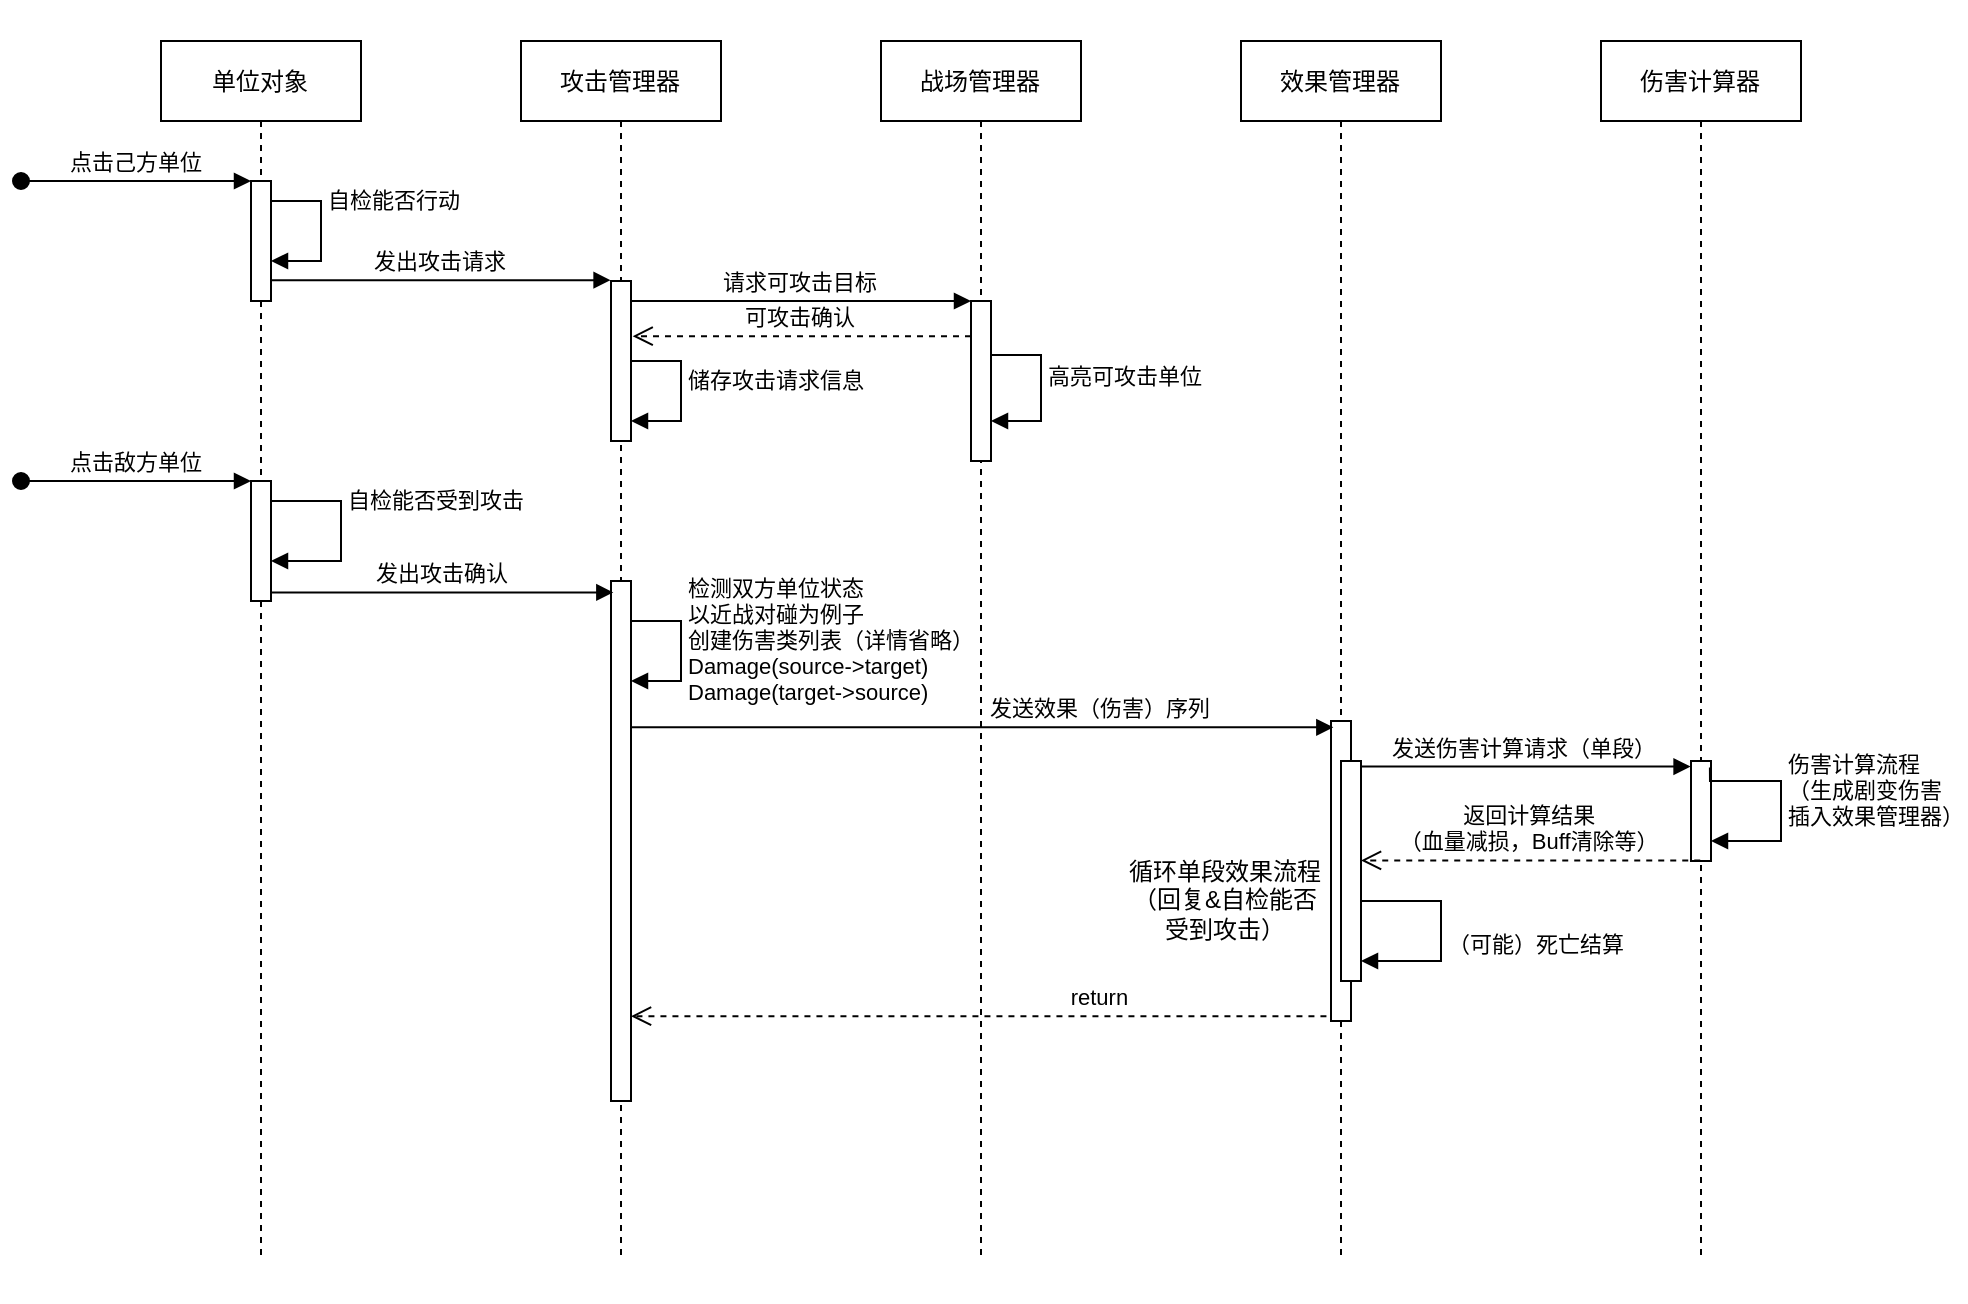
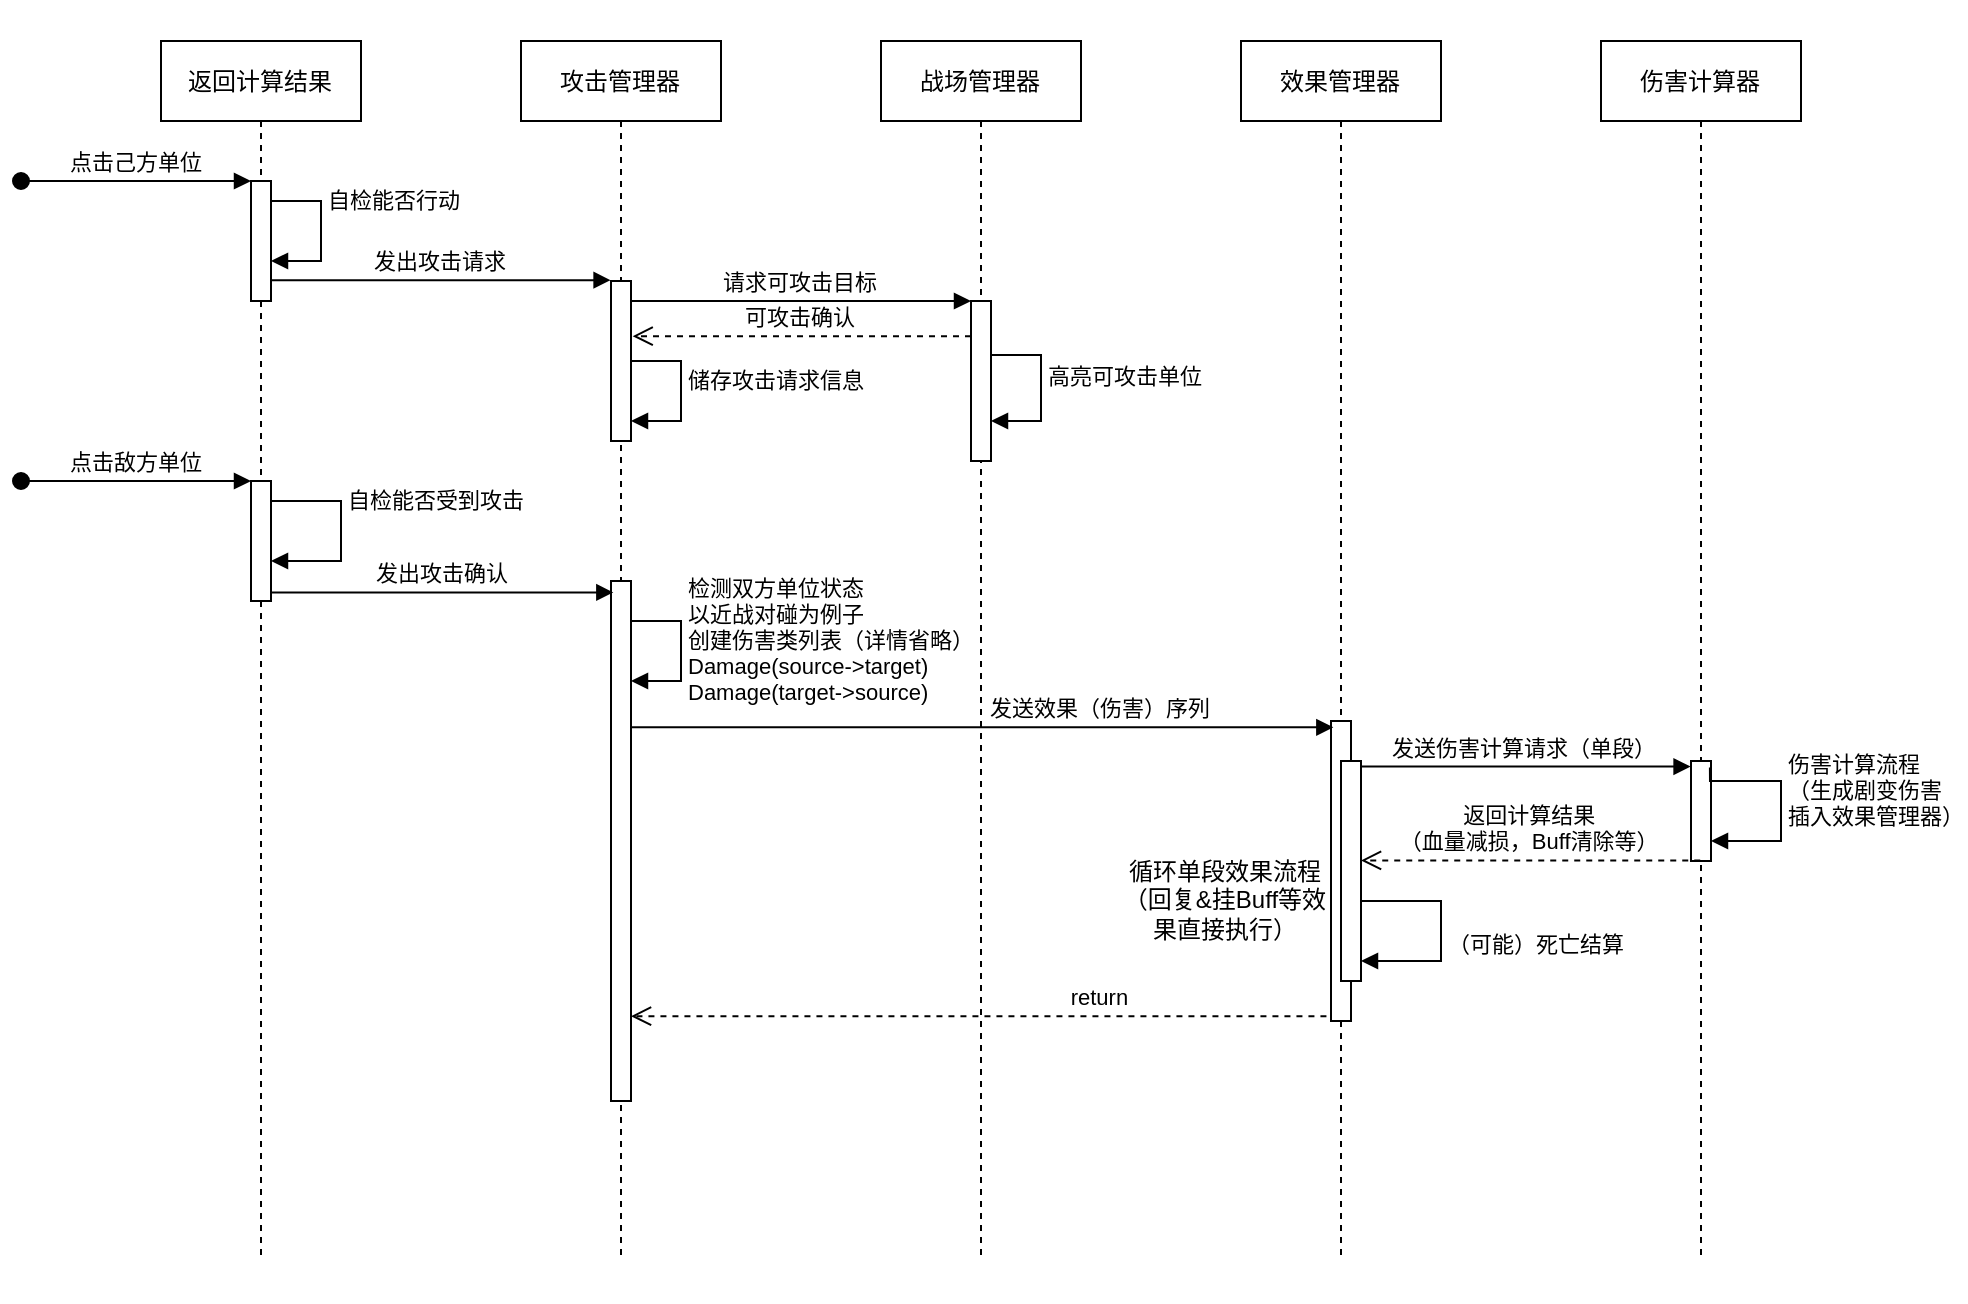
  <mxCell id="0" />
  <mxCell id="1" parent="0" />
  <mxCell id="2" value="攻击管理器" style="shape=umlLifeline;perimeter=lifelinePerimeter;container=1;collapsible=0;recursiveResize=0;rounded=0;shadow=0;strokeWidth=1;" parent="1" vertex="1"><mxGeometry x="200" y="20" width="100" height="610" as="geometry" /></mxCell>
  <mxCell id="3" value="" style="points=[];perimeter=orthogonalPerimeter;rounded=0;shadow=0;strokeWidth=1;" parent="2" vertex="1"><mxGeometry x="45" y="120" width="10" height="80" as="geometry" /></mxCell>
  <mxCell id="4" value="" style="points=[];perimeter=orthogonalPerimeter;rounded=0;shadow=0;strokeWidth=1;" parent="2" vertex="1"><mxGeometry x="45" y="270" width="10" height="260" as="geometry" /></mxCell>
  <mxCell id="5" value="储存攻击请求信息" style="edgeStyle=orthogonalEdgeStyle;html=1;align=left;spacingLeft=2;endArrow=block;rounded=0;" parent="2" source="3" target="3" edge="1"><mxGeometry x="-0.126" relative="1" as="geometry"><mxPoint x="55.0" y="160.004" as="sourcePoint" /><Array as="points"><mxPoint x="80" y="160" /><mxPoint x="80" y="190" /></Array><mxPoint x="55.0" y="190.004" as="targetPoint" /><mxPoint as="offset" /></mxGeometry></mxCell>
  <mxCell id="6" value="检测双方单位状态&lt;br&gt;以近战对碰为例子&lt;br&gt;创建伤害类列表（详情省略）&lt;br&gt;Damage(source-&amp;gt;target)&lt;br&gt;Damage(target-&amp;gt;source)" style="edgeStyle=orthogonalEdgeStyle;html=1;align=left;spacingLeft=2;endArrow=block;rounded=0;" parent="2" source="4" target="4" edge="1"><mxGeometry x="-0.126" relative="1" as="geometry"><mxPoint x="55" y="290" as="sourcePoint" /><Array as="points"><mxPoint x="80" y="290" /><mxPoint x="80" y="320" /></Array><mxPoint x="55" y="320" as="targetPoint" /><mxPoint as="offset" /></mxGeometry></mxCell>
  <mxCell id="7" value="战场管理器" style="shape=umlLifeline;perimeter=lifelinePerimeter;container=1;collapsible=0;recursiveResize=0;rounded=0;shadow=0;strokeWidth=1;" parent="1" vertex="1"><mxGeometry x="380" y="20" width="100" height="610" as="geometry" /></mxCell>
  <mxCell id="8" value="" style="points=[];perimeter=orthogonalPerimeter;rounded=0;shadow=0;strokeWidth=1;" parent="7" vertex="1"><mxGeometry x="45" y="130" width="10" height="80" as="geometry" /></mxCell>
  <mxCell id="9" value="高亮可攻击单位" style="edgeStyle=orthogonalEdgeStyle;html=1;align=left;spacingLeft=2;endArrow=block;rounded=0;" parent="7" source="8" target="8" edge="1"><mxGeometry x="-0.126" relative="1" as="geometry"><mxPoint x="120" y="110" as="sourcePoint" /><Array as="points"><mxPoint x="80" y="157" /><mxPoint x="80" y="190" /></Array><mxPoint x="60.0" y="200.004" as="targetPoint" /><mxPoint as="offset" /></mxGeometry></mxCell>
  <mxCell id="10" value="可攻击确认" style="verticalAlign=bottom;endArrow=open;dashed=1;endSize=8;shadow=0;strokeWidth=1;entryX=1.083;entryY=0.345;entryDx=0;entryDy=0;entryPerimeter=0;" parent="1" source="8" target="3" edge="1"><mxGeometry x="0.005" relative="1" as="geometry"><mxPoint x="-60" y="210" as="targetPoint" /><mxPoint as="offset" /></mxGeometry></mxCell>
  <mxCell id="11" value="请求可攻击目标" style="verticalAlign=bottom;endArrow=block;entryX=0;entryY=0;shadow=0;strokeWidth=1;" parent="1" source="3" target="8" edge="1"><mxGeometry relative="1" as="geometry"><mxPoint x="355" y="100" as="sourcePoint" /></mxGeometry></mxCell>
  <mxCell id="12" value="效果管理器" style="shape=umlLifeline;perimeter=lifelinePerimeter;container=1;collapsible=0;recursiveResize=0;rounded=0;shadow=0;strokeWidth=1;" parent="1" vertex="1"><mxGeometry x="560" y="20" width="100" height="610" as="geometry" /></mxCell>
  <mxCell id="13" value="伤害计算器" style="shape=umlLifeline;perimeter=lifelinePerimeter;container=1;collapsible=0;recursiveResize=0;rounded=0;shadow=0;strokeWidth=1;" parent="1" vertex="1"><mxGeometry x="740" y="20" width="100" height="610" as="geometry" /></mxCell>
- <mxCell id="14" value="单位对象" style="shape=umlLifeline;perimeter=lifelinePerimeter;container=1;collapsible=0;recursiveResize=0;rounded=0;shadow=0;strokeWidth=1;" parent="1" vertex="1"><mxGeometry x="20" y="20" width="100" height="610" as="geometry" /></mxCell>
+ <mxCell id="14" value="返回计算结果" style="shape=umlLifeline;perimeter=lifelinePerimeter;container=1;collapsible=0;recursiveResize=0;rounded=0;shadow=0;strokeWidth=1;" parent="1" vertex="1"><mxGeometry x="20" y="20" width="100" height="610" as="geometry" /></mxCell>
  <mxCell id="15" value="" style="points=[];perimeter=orthogonalPerimeter;rounded=0;shadow=0;strokeWidth=1;" parent="14" vertex="1"><mxGeometry x="45" y="70" width="10" height="60" as="geometry" /></mxCell>
  <mxCell id="16" value="点击己方单位" style="verticalAlign=bottom;startArrow=oval;endArrow=block;startSize=8;shadow=0;strokeWidth=1;" parent="14" target="15" edge="1"><mxGeometry relative="1" as="geometry"><mxPoint x="-70" y="70" as="sourcePoint" /></mxGeometry></mxCell>
  <mxCell id="17" value="" style="points=[];perimeter=orthogonalPerimeter;rounded=0;shadow=0;strokeWidth=1;" parent="14" vertex="1"><mxGeometry x="45" y="220" width="10" height="60" as="geometry" /></mxCell>
  <mxCell id="18" value="自检能否行动" style="edgeStyle=orthogonalEdgeStyle;html=1;align=left;spacingLeft=2;endArrow=block;rounded=0;" parent="14" source="15" target="15" edge="1"><mxGeometry x="-0.375" relative="1" as="geometry"><mxPoint x="50" y="80" as="sourcePoint" /><Array as="points"><mxPoint x="80" y="80" /><mxPoint x="80" y="110" /></Array><mxPoint x="120.0" y="190.0" as="targetPoint" /><mxPoint as="offset" /></mxGeometry></mxCell>
  <mxCell id="19" value="点击敌方单位" style="verticalAlign=bottom;startArrow=oval;endArrow=block;startSize=8;shadow=0;strokeWidth=1;" parent="14" target="17" edge="1"><mxGeometry relative="1" as="geometry"><mxPoint x="-70" y="220" as="sourcePoint" /><mxPoint x="45.0" y="190" as="targetPoint" /></mxGeometry></mxCell>
  <mxCell id="20" value="自检能否受到攻击" style="edgeStyle=orthogonalEdgeStyle;html=1;align=left;spacingLeft=2;endArrow=block;rounded=0;" parent="14" source="17" target="17" edge="1"><mxGeometry x="-0.3" relative="1" as="geometry"><mxPoint x="80.0" y="230.004" as="sourcePoint" /><Array as="points"><mxPoint x="90" y="230" /><mxPoint x="90" y="260" /></Array><mxPoint x="80.0" y="260.004" as="targetPoint" /><mxPoint as="offset" /></mxGeometry></mxCell>
  <mxCell id="21" value="发出攻击请求" style="verticalAlign=bottom;endArrow=block;entryX=-0.021;entryY=-0.005;shadow=0;strokeWidth=1;entryDx=0;entryDy=0;entryPerimeter=0;" parent="1" source="15" target="3" edge="1"><mxGeometry relative="1" as="geometry"><mxPoint x="130" y="150" as="sourcePoint" /><mxPoint x="300" y="150" as="targetPoint" /></mxGeometry></mxCell>
  <mxCell id="22" value="发出攻击确认" style="verticalAlign=bottom;endArrow=block;shadow=0;strokeWidth=1;entryX=0.117;entryY=0.022;entryDx=0;entryDy=0;entryPerimeter=0;" parent="1" source="17" target="4" edge="1"><mxGeometry relative="1" as="geometry"><mxPoint x="80" y="319.31" as="sourcePoint" /><mxPoint x="249.79" y="319.31" as="targetPoint" /></mxGeometry></mxCell>
  <mxCell id="23" value="" style="points=[];perimeter=orthogonalPerimeter;rounded=0;shadow=0;strokeWidth=1;" parent="1" vertex="1"><mxGeometry x="605" y="360" width="10" height="150" as="geometry" /></mxCell>
  <mxCell id="24" value="（可能）死亡结算" style="edgeStyle=orthogonalEdgeStyle;html=1;align=left;spacingLeft=2;endArrow=block;rounded=0;" parent="1" source="25" target="25" edge="1"><mxGeometry x="0.121" relative="1" as="geometry"><mxPoint x="660" y="490.01" as="sourcePoint" /><Array as="points"><mxPoint x="660" y="450" /><mxPoint x="660" y="480" /></Array><mxPoint x="660.55" y="525.244" as="targetPoint" /><mxPoint as="offset" /></mxGeometry></mxCell>
  <mxCell id="25" value="" style="html=1;points=[];perimeter=orthogonalPerimeter;" parent="1" vertex="1"><mxGeometry x="610" y="380" width="10" height="110" as="geometry" /></mxCell>
- <mxCell id="26" value="循环单段效果流程&lt;br&gt;（回复&amp;amp;自检能否受到攻击）" style="text;html=1;strokeColor=none;fillColor=none;align=center;verticalAlign=middle;whiteSpace=wrap;rounded=0;" parent="1" vertex="1"><mxGeometry x="500" y="427.5" width="105" height="45" as="geometry" /></mxCell>
+ <mxCell id="26" value="循环单段效果流程&lt;br&gt;（回复&amp;amp;挂Buff等效果直接执行）" style="text;html=1;strokeColor=none;fillColor=none;align=center;verticalAlign=middle;whiteSpace=wrap;rounded=0;" parent="1" vertex="1"><mxGeometry x="500" y="427.5" width="105" height="45" as="geometry" /></mxCell>
  <mxCell id="27" value="" style="points=[];perimeter=orthogonalPerimeter;rounded=0;shadow=0;strokeWidth=1;" parent="1" vertex="1"><mxGeometry x="785" y="380" width="10" height="50" as="geometry" /></mxCell>
  <mxCell id="28" value="伤害计算流程&lt;br&gt;（生成剧变伤害&lt;br&gt;插入效果管理器）" style="edgeStyle=orthogonalEdgeStyle;html=1;align=left;spacingLeft=2;endArrow=block;rounded=0;exitX=0.945;exitY=0.065;exitDx=0;exitDy=0;exitPerimeter=0;" parent="1" source="27" target="27" edge="1"><mxGeometry x="-0.126" relative="1" as="geometry"><mxPoint x="850.07" y="390" as="sourcePoint" /><Array as="points"><mxPoint x="830" y="390" /><mxPoint x="830" y="420" /></Array><mxPoint x="850" y="413.44" as="targetPoint" /><mxPoint as="offset" /></mxGeometry></mxCell>
  <mxCell id="29" value="发送效果（伤害）序列" style="verticalAlign=bottom;endArrow=block;shadow=0;strokeWidth=1;entryX=0.117;entryY=0.021;entryDx=0;entryDy=0;entryPerimeter=0;" parent="1" source="4" target="23" edge="1"><mxGeometry x="0.341" relative="1" as="geometry"><mxPoint x="255" y="363.15" as="sourcePoint" /><mxPoint x="425" y="360" as="targetPoint" /><mxPoint as="offset" /></mxGeometry></mxCell>
  <mxCell id="30" value="发送伤害计算请求（单段）" style="verticalAlign=bottom;endArrow=block;shadow=0;strokeWidth=1;entryX=-0.021;entryY=0.056;entryDx=0;entryDy=0;entryPerimeter=0;" parent="1" source="25" target="27" edge="1"><mxGeometry x="-0.009" relative="1" as="geometry"><mxPoint x="360" y="440" as="sourcePoint" /><mxPoint x="709.17" y="440" as="targetPoint" /><mxPoint as="offset" /></mxGeometry></mxCell>
  <mxCell id="31" value="返回计算结果&#10;（血量减损，Buff清除等）" style="verticalAlign=bottom;endArrow=open;dashed=1;endSize=8;shadow=0;strokeWidth=1;exitX=0.462;exitY=0.994;exitDx=0;exitDy=0;exitPerimeter=0;" parent="1" source="27" target="25" edge="1"><mxGeometry x="0.005" relative="1" as="geometry"><mxPoint x="640" y="430" as="targetPoint" /><mxPoint x="780" y="425" as="sourcePoint" /><mxPoint as="offset" /></mxGeometry></mxCell>
  <mxCell id="32" value="return" style="verticalAlign=bottom;endArrow=open;dashed=1;endSize=8;shadow=0;strokeWidth=1;exitX=-0.228;exitY=0.984;exitDx=0;exitDy=0;exitPerimeter=0;" parent="1" source="23" target="4" edge="1"><mxGeometry x="-0.352" relative="1" as="geometry"><mxPoint x="255" y="507.6" as="targetPoint" /><mxPoint x="579.62" y="520" as="sourcePoint" /><mxPoint as="offset" /></mxGeometry></mxCell>
